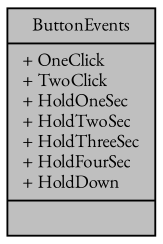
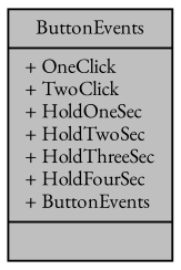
  digraph {
    fontname="EB Garamond"
-   n1 [color=black fillcolor=grey75 fontcolor=black fontname="EB Garamond" fontsize=10 height=0.2 label="{ButtonEvents\n|+ OneClick\l+ TwoClick\l+ HoldOneSec\l+ HoldTwoSec\l+ HoldThreeSec\l+ HoldFourSec\l+ HoldDown\l|}" shape=record style=filled width=0.4]
+   n1 [color=black fillcolor=grey75 fontcolor=black fontname="EB Garamond" fontsize=10 height=0.2 label="{ButtonEvents\n|+ OneClick\l+ TwoClick\l+ HoldOneSec\l+ HoldTwoSec\l+ HoldThreeSec\l+ HoldFourSec\l+ ButtonEvents\l|}" shape=record style=filled width=0.4]
  }
